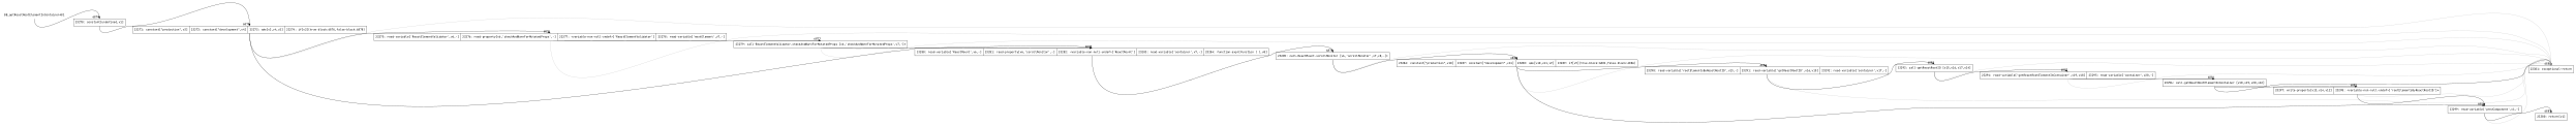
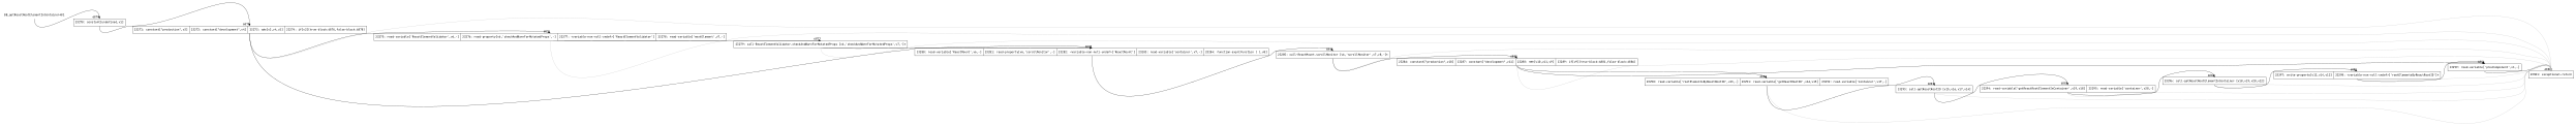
  digraph {
    fontname="JetBrains Mono"
    rankdir=LR
    node [fontname="JetBrains Mono" shape=record]
    edge [fontname="JetBrains Mono" headport=n tailport=s]
    n1 [label=BB_getReactRootElementInContainer481 shape=none]
    n2 [label="{23270: constant[undefined,v1]}"]
    n3 [label="{23271: constant[\"production\",v3]|23272: constant[\"development\",v4]|23273: !==[v3,v4,v2]|23274: if[v2](true-block:6876,false-block:6878)}"]
    n4 [label="{23275: read-variable['ReactElementValidator',v6,-]|23276: read-property[v6,'checkAndWarnForMutatedProps',-]|23277: \<variable-non-null-undef\>['ReactElementValidator']|23278: read-variable['nextElement',v7,-]}"]
    n5 [label="{23280: read-variable['ReactMount',v6,-]|23281: read-property[v6,'scrollMonitor',-]|23282: \<variable-non-null-undef\>['ReactMount']|23283: read-variable['container',v7,-]|23284: function-expr[function ( ),v8]}"]
    n6 [label="{23301: exceptional-return}"]
    n7 [label="{23279: call-ReactElementValidator.checkAndWarnForMutatedProps [v6,'checkAndWarnForMutatedProps',v7,-]*}"]
    n8 [label="{23285: call-ReactMount.scrollMonitor [v6,'scrollMonitor',v7,v8,-]*}"]
    n9 [label="{23286: constant[\"production\",v10]|23287: constant[\"development\",v11]|23288: !==[v10,v11,v9]|23289: if[v9](true-block:6881,false-block:6886)}"]
    n10 [label="{23290: read-variable['rootElementsByReactRootID',v13,-]|23291: read-variable['getReactRootID',v16,v15]|23292: read-variable['container',v17,-]}"]
    n11 [label="{23299: read-variable['prevComponent',v1,-]}"]
    n12 [label="{23293: call-getReactRootID [v15,v16,v17,v14]}"]
-   n13 [label="{23300: return[v1]}"]
    n14 [label="{23294: read-variable['getReactRootElementInContainer',v19,v18]|23295: read-variable['container',v20,-]}"]
    n15 [label="{23296: call-getReactRootElementInContainer [v18,v19,v20,v12]}"]
    n16 [label="{23297: write-property[v13,v14,v12]|23298: \<variable-non-null-undef\>['rootElementsByReactRootID']*}"]
    n1 -> n2 [headlabel="    6874"]
    n2 -> n3 [headlabel="      6875"]
    n3 -> n4 [headlabel="      6876"]
    n3 -> n5 [headlabel="      6878"]
    n3 -> n6 [color=gray headlabel="      6888"]
    n4 -> n6 [color=gray]
    n4 -> n7 [headlabel="      6877"]
    n5 -> n8 [headlabel="      6879"]
    n7 -> n5
    n7 -> n6 [color=gray]
    n8 -> n6 [color=gray]
    n8 -> n9 [headlabel="      6880"]
    n9 -> n6 [color=gray]
    n9 -> n10 [headlabel="      6881"]
    n9 -> n11 [headlabel="      6886"]
    n10 -> n6 [color=gray]
    n10 -> n12 [headlabel="      6882"]
-   n11 -> n6 [color=gray]
-   n11 -> n13 [headlabel="      6887"]
+   n11 -> n6 [color=black]
    n12 -> n6 [color=gray]
    n12 -> n14 [headlabel="      6883"]
    n14 -> n6 [color=gray]
    n14 -> n15 [headlabel="      6884"]
-   n15 -> n6 [color=black]
+   n15 -> n6 [color=gray]
    n15 -> n16 [headlabel="      6885"]
    n16 -> n6 [color=gray]
    n16 -> n11
  }
